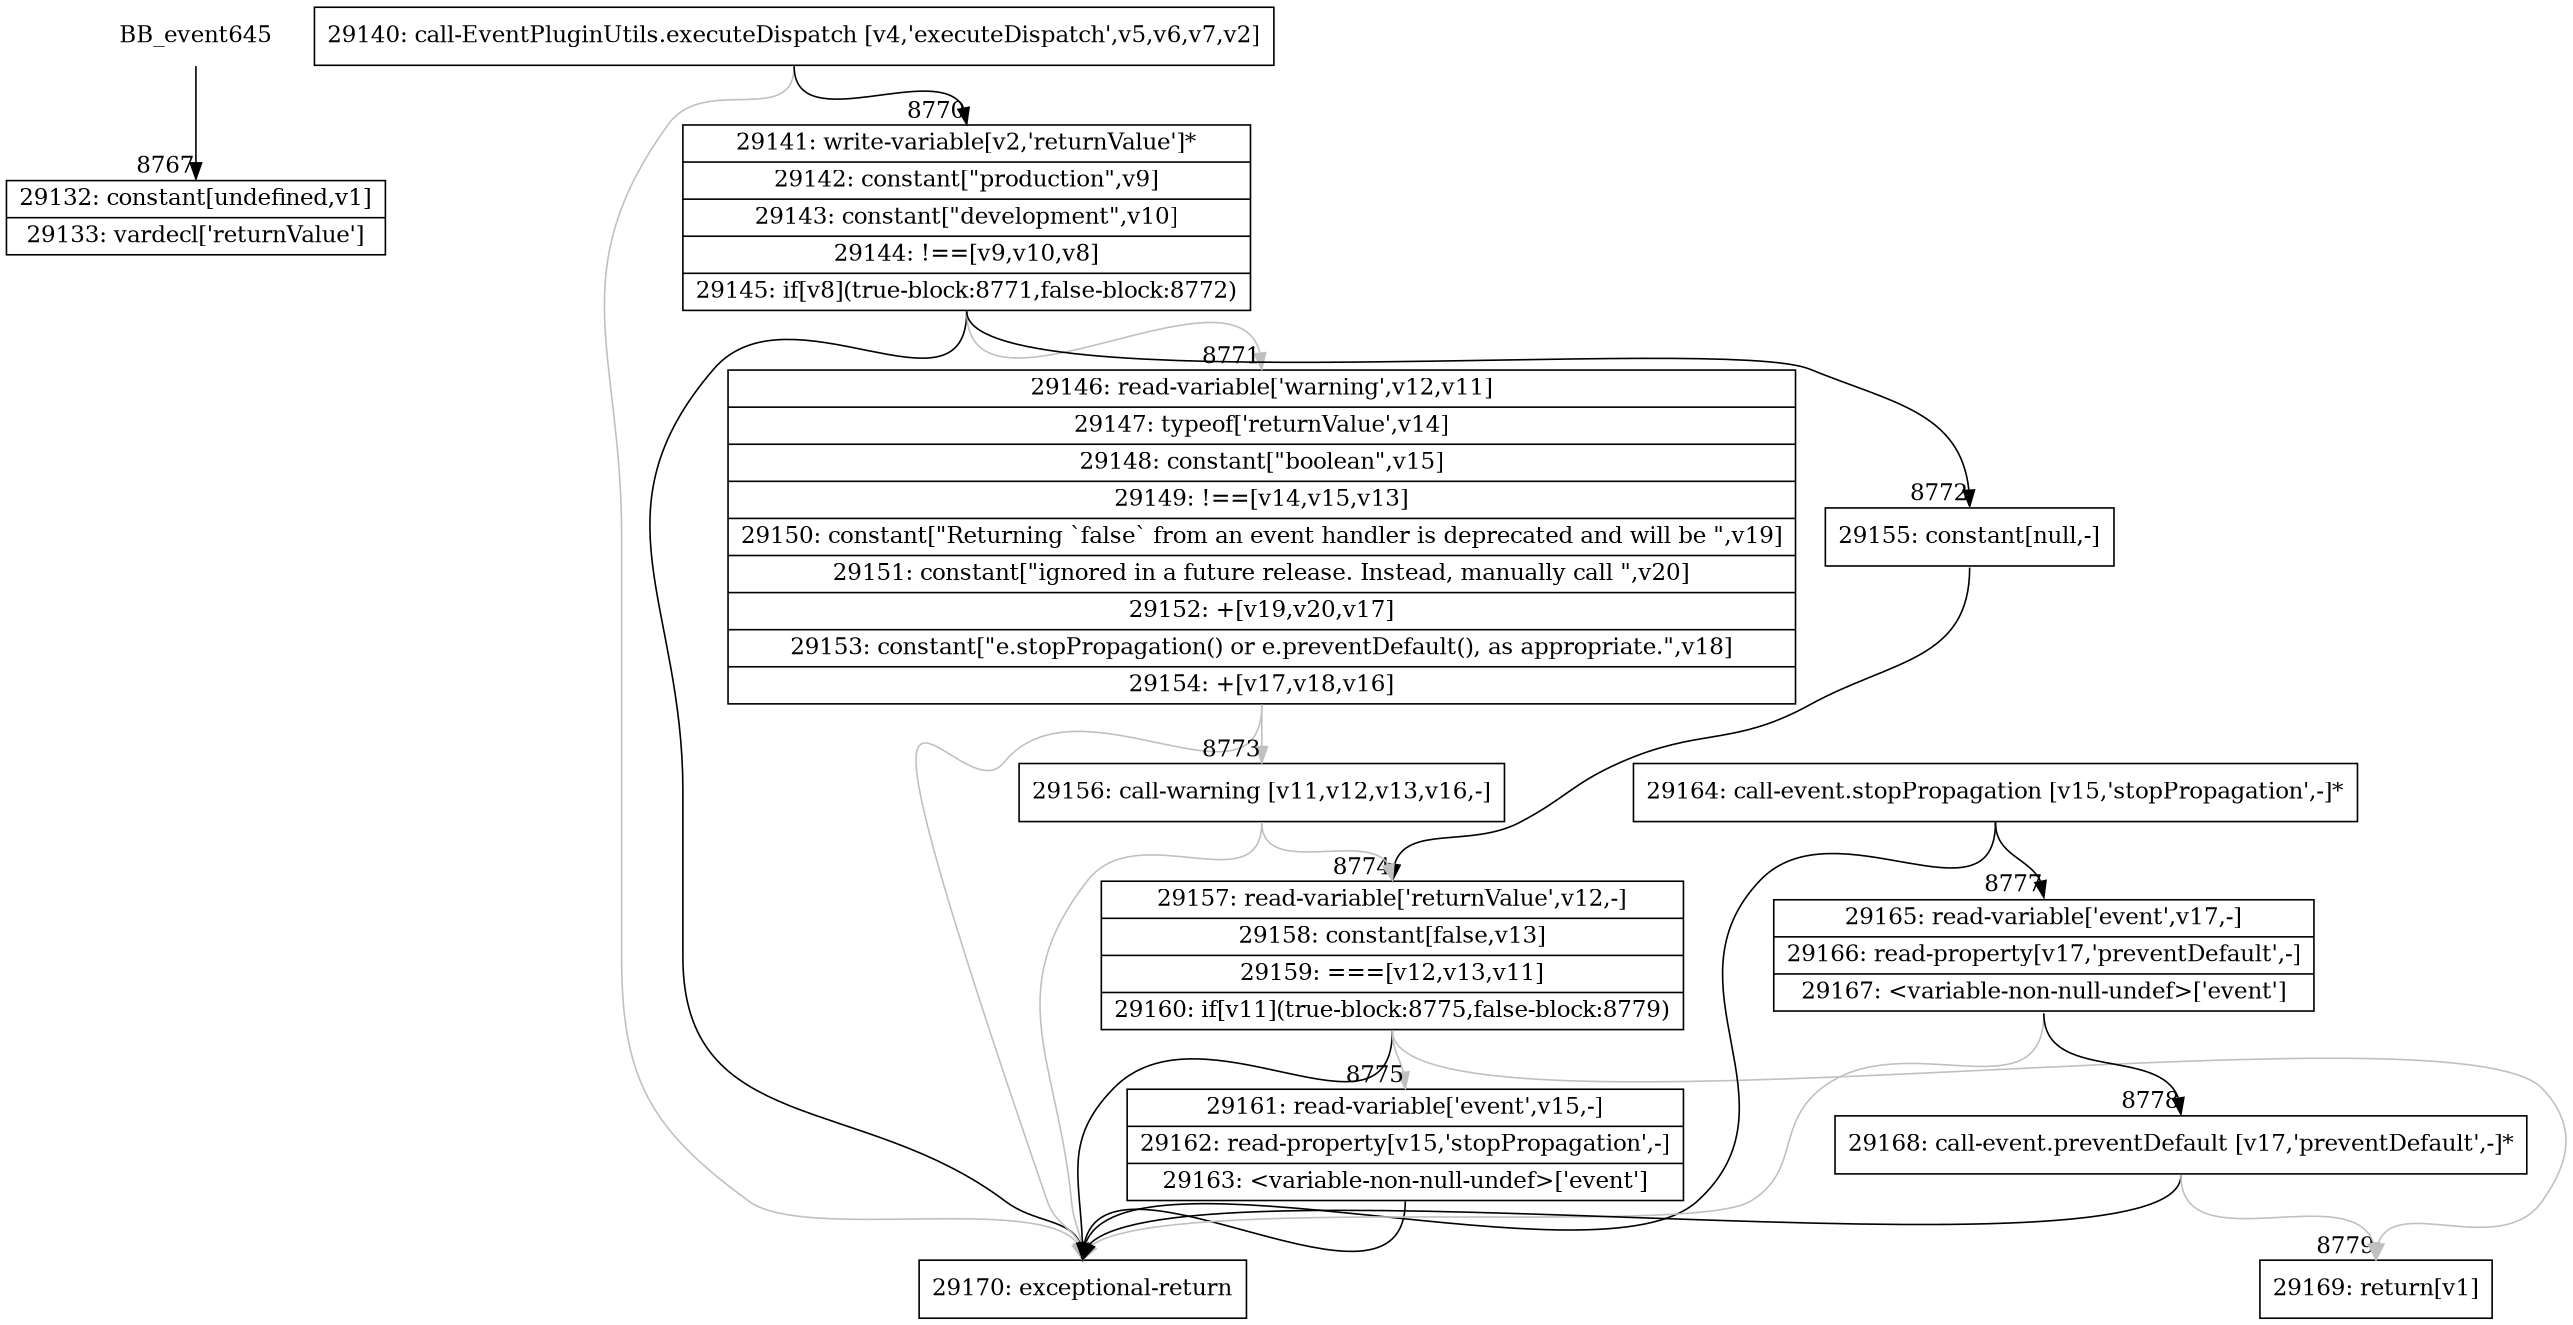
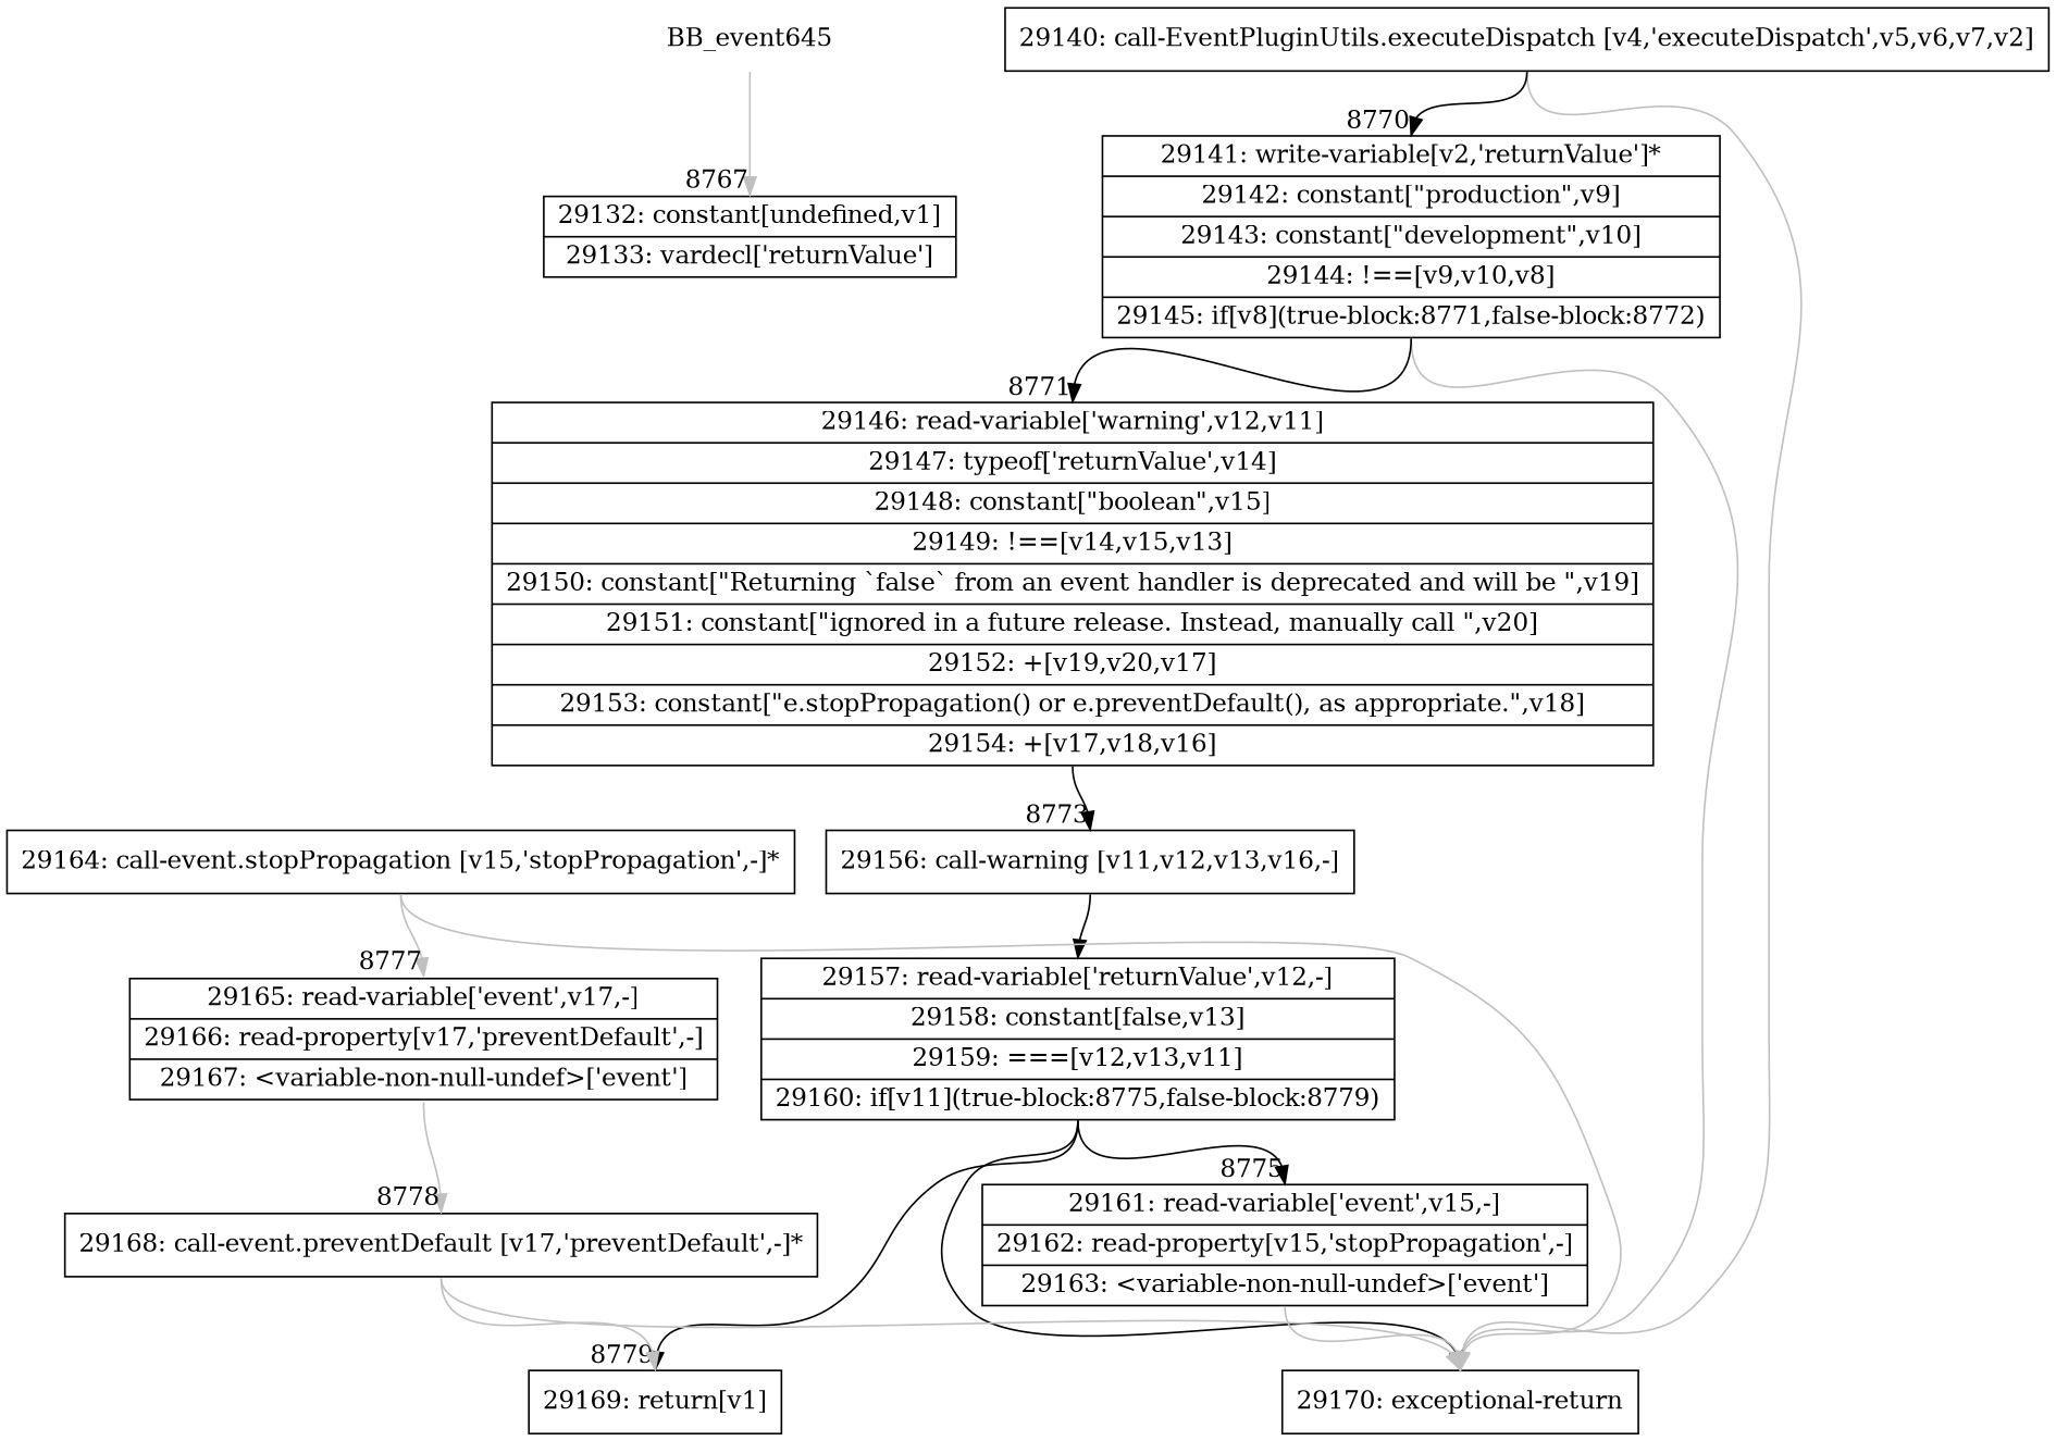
  digraph {
    rankdir=TD
    node [shape=record]
    edge [headport=n tailport=s]
    n1 [label=BB_event645 shape=none]
    n2 [label="{29132: constant[undefined,v1]|29133: vardecl['returnValue']}"]
    n3 [label="{29140: call-EventPluginUtils.executeDispatch [v4,'executeDispatch',v5,v6,v7,v2]}"]
    n4 [label="{29170: exceptional-return}"]
    n5 [label="{29141: write-variable[v2,'returnValue']*|29142: constant[\"production\",v9]|29143: constant[\"development\",v10]|29144: !==[v9,v10,v8]|29145: if[v8](true-block:8771,false-block:8772)}"]
    n6 [label="{29146: read-variable['warning',v12,v11]|29147: typeof['returnValue',v14]|29148: constant[\"boolean\",v15]|29149: !==[v14,v15,v13]|29150: constant[\"Returning `false` from an event handler is deprecated and will be \",v19]|29151: constant[\"ignored in a future release. Instead, manually call \",v20]|29152: +[v19,v20,v17]|29153: constant[\"e.stopPropagation() or e.preventDefault(), as appropriate.\",v18]|29154: +[v17,v18,v16]}"]
-   n7 [label="{29155: constant[null,-]}"]
    n8 [label="{29156: call-warning [v11,v12,v13,v16,-]}"]
    n9 [label="{29157: read-variable['returnValue',v12,-]|29158: constant[false,v13]|29159: ===[v12,v13,v11]|29160: if[v11](true-block:8775,false-block:8779)}"]
    n10 [label="{29161: read-variable['event',v15,-]|29162: read-property[v15,'stopPropagation',-]|29163: \<variable-non-null-undef\>['event']}"]
    n11 [label="{29169: return[v1]}"]
    n12 [label="{29164: call-event.stopPropagation [v15,'stopPropagation',-]*}"]
    n13 [label="{29165: read-variable['event',v17,-]|29166: read-property[v17,'preventDefault',-]|29167: \<variable-non-null-undef\>['event']}"]
    n14 [label="{29168: call-event.preventDefault [v17,'preventDefault',-]*}"]
-   n1 -> n2 [headlabel="    8767"]
+   n1 -> n2 [headlabel="    8767" color=gray]
    n3 -> n4 [color=gray]
    n3 -> n5 [headlabel="      8770"]
-   n5 -> n4 [color=black]
-   n5 -> n6 [headlabel="      8771" color=gray]
-   n5 -> n7 [headlabel="      8772"]
-   n6 -> n4 [color=gray]
-   n6 -> n8 [headlabel="      8773" color=gray]
-   n7 -> n9 [headlabel="      8774"]
-   n8 -> n4 [color=gray]
-   n8 -> n9 [color=gray]
+   n5 -> n4 [color=gray]
+   n5 -> n6 [headlabel="      8771"]
+   n6 -> n8 [headlabel="      8773"]
+   n8 -> n9
    n9 -> n4 [color=black]
-   n9 -> n10 [headlabel="      8775" color=gray]
-   n9 -> n11 [headlabel="      8779" color=gray]
-   n10 -> n4 [color=black]
-   n12 -> n4 [color=black]
-   n12 -> n13 [headlabel="      8777"]
-   n13 -> n4 [color=gray]
-   n13 -> n14 [headlabel="      8778"]
-   n14 -> n4 [color=black]
+   n9 -> n10 [headlabel="      8775"]
+   n9 -> n11 [headlabel="      8779"]
+   n10 -> n4 [color=gray]
+   n12 -> n4 [color=gray]
+   n12 -> n13 [headlabel="      8777" color=gray]
+   n13 -> n14 [headlabel="      8778" color=gray]
+   n14 -> n4 [color=gray]
    n14 -> n11 [color=gray]
  }
